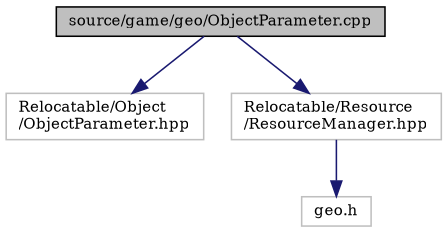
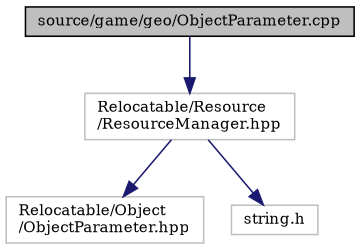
  digraph {
    fontname="DejaVu Serif"
    node [color=grey75 fillcolor=white fontname="DejaVu Serif" fontsize=10 shape=record style=filled]
    edge [color=midnightblue fontname="DejaVu Serif" fontsize=10 labelfontname=FreeMono labelfontsize=10 style=solid]
    n1 [color=black fillcolor=grey75 fontcolor=black height=0.2 label="source/game/geo/ObjectParameter.cpp" width=0.4]
    n2 [height=0.2 label="Relocatable/Object\l/ObjectParameter.hpp" width=0.4]
    n3 [height=0.2 label="Relocatable/Resource\l/ResourceManager.hpp" width=0.4]
-   n4 [height=0.2 label="geo.h" width=0.4]
-   n1 -> n2
+   n4 [height=0.2 label="string.h" width=0.4]
+   n3 -> n2
    n1 -> n3
    n3 -> n4
  }
